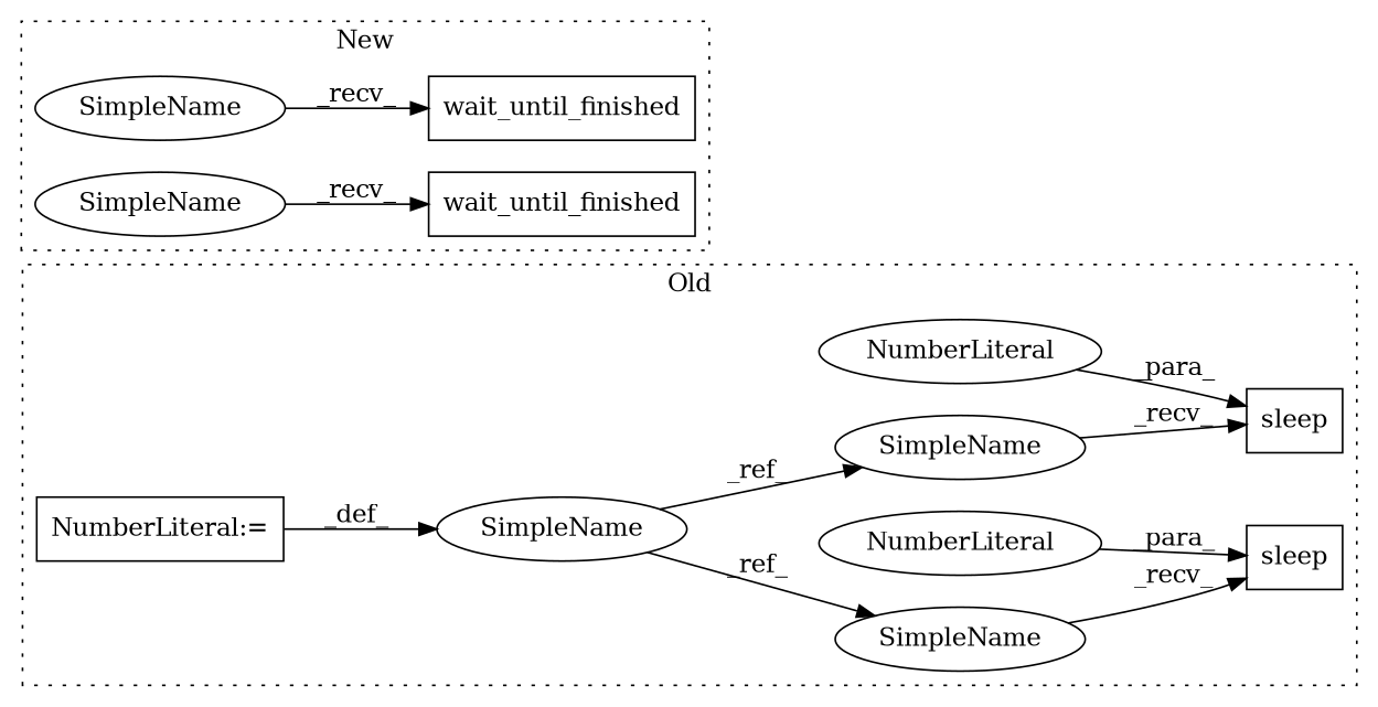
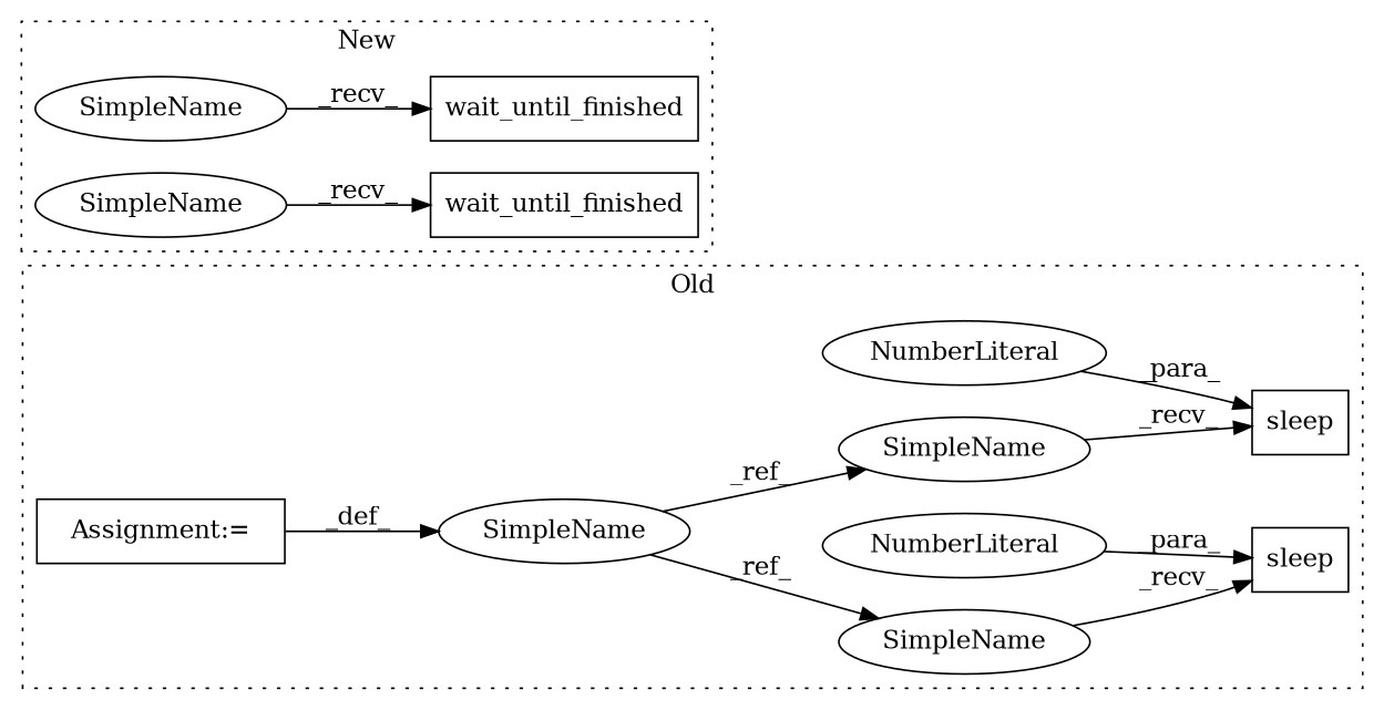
  digraph {
    rankdir=LR
    node [a=42 l=4 s=3853 shape=ellipse]
    n1 [a=32 l="6,1" label=sleep s="4175,4184" shape=box]
    n2 [a=34 l=3 label=NumberLiteral s=4181]
-   n3 [a=7 label="NumberLiteral:=" shape=box]
+   n3 [a=7 label="Assignment:=" shape=box]
    n4 [a=32 l="6,1" label=sleep s="4574,4583" shape=box]
    n5 [a=34 l=3 label=NumberLiteral s=4580]
    n6 [label=SimpleName]
    n7 [label=SimpleName s=4170]
    n8 [label=SimpleName s=4569]
    n9 [a=32 l=21 label=wait_until_finished s=4531 shape=box]
    n10 [a=32 l=21 label=wait_until_finished s=4842 shape=box]
    n11 [label=SimpleName s=4837]
    n12 [label=SimpleName s=4526]
    subgraph cluster_1 {
      label=Old
      style=dotted
      n1
      n2
      n3
      n4
      n5
      n6
      n7
      n8
    }
    subgraph cluster_2 {
      label=New
      style=dotted
      n9
      n10
      n11
      n12
    }
    n2 -> n1 [label=_para_]
    n3 -> n6 [label=_def_]
    n5 -> n4 [label=_para_]
    n6 -> n7 [label=_ref_]
    n6 -> n8 [label=_ref_]
    n7 -> n1 [label=_recv_]
    n8 -> n4 [label=_recv_]
    n11 -> n10 [label=_recv_]
    n12 -> n9 [label=_recv_]
  }
